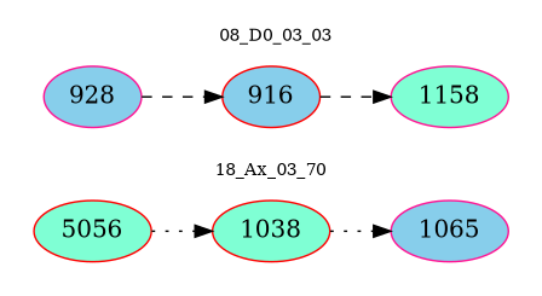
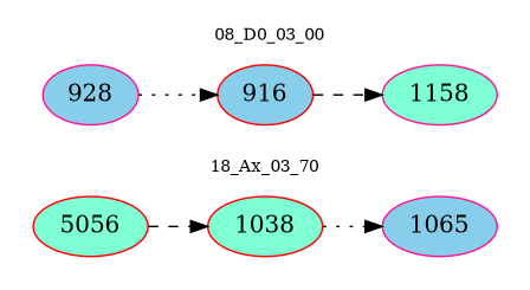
  digraph {
    rankdir=LR
    node [color=red fillcolor=aquamarine style=filled]
    edge [color=black style=dotted]
    n1 [label=5056]
    n2 [label=1038]
    n3 [color=deeppink fillcolor=skyblue label=1065]
    n4 [color=deeppink fillcolor=skyblue label=928]
    n5 [fillcolor=skyblue label=916]
    n6 [color=deeppink label=1158]
    subgraph cluster_1 {
      color=white
      fontsize=10
      label="18_Ax_03_70"
      n1
      n2
      n3
    }
    subgraph cluster_2 {
      color=white
      fontsize=10
-     label="08_D0_03_03"
+     label="08_D0_03_00"
      n4
      n5
      n6
    }
-   n1 -> n2
+   n1 -> n2 [style=dashed]
    n2 -> n3
-   n4 -> n5 [style=dashed]
+   n4 -> n5
    n5 -> n6 [style=dashed]
  }
